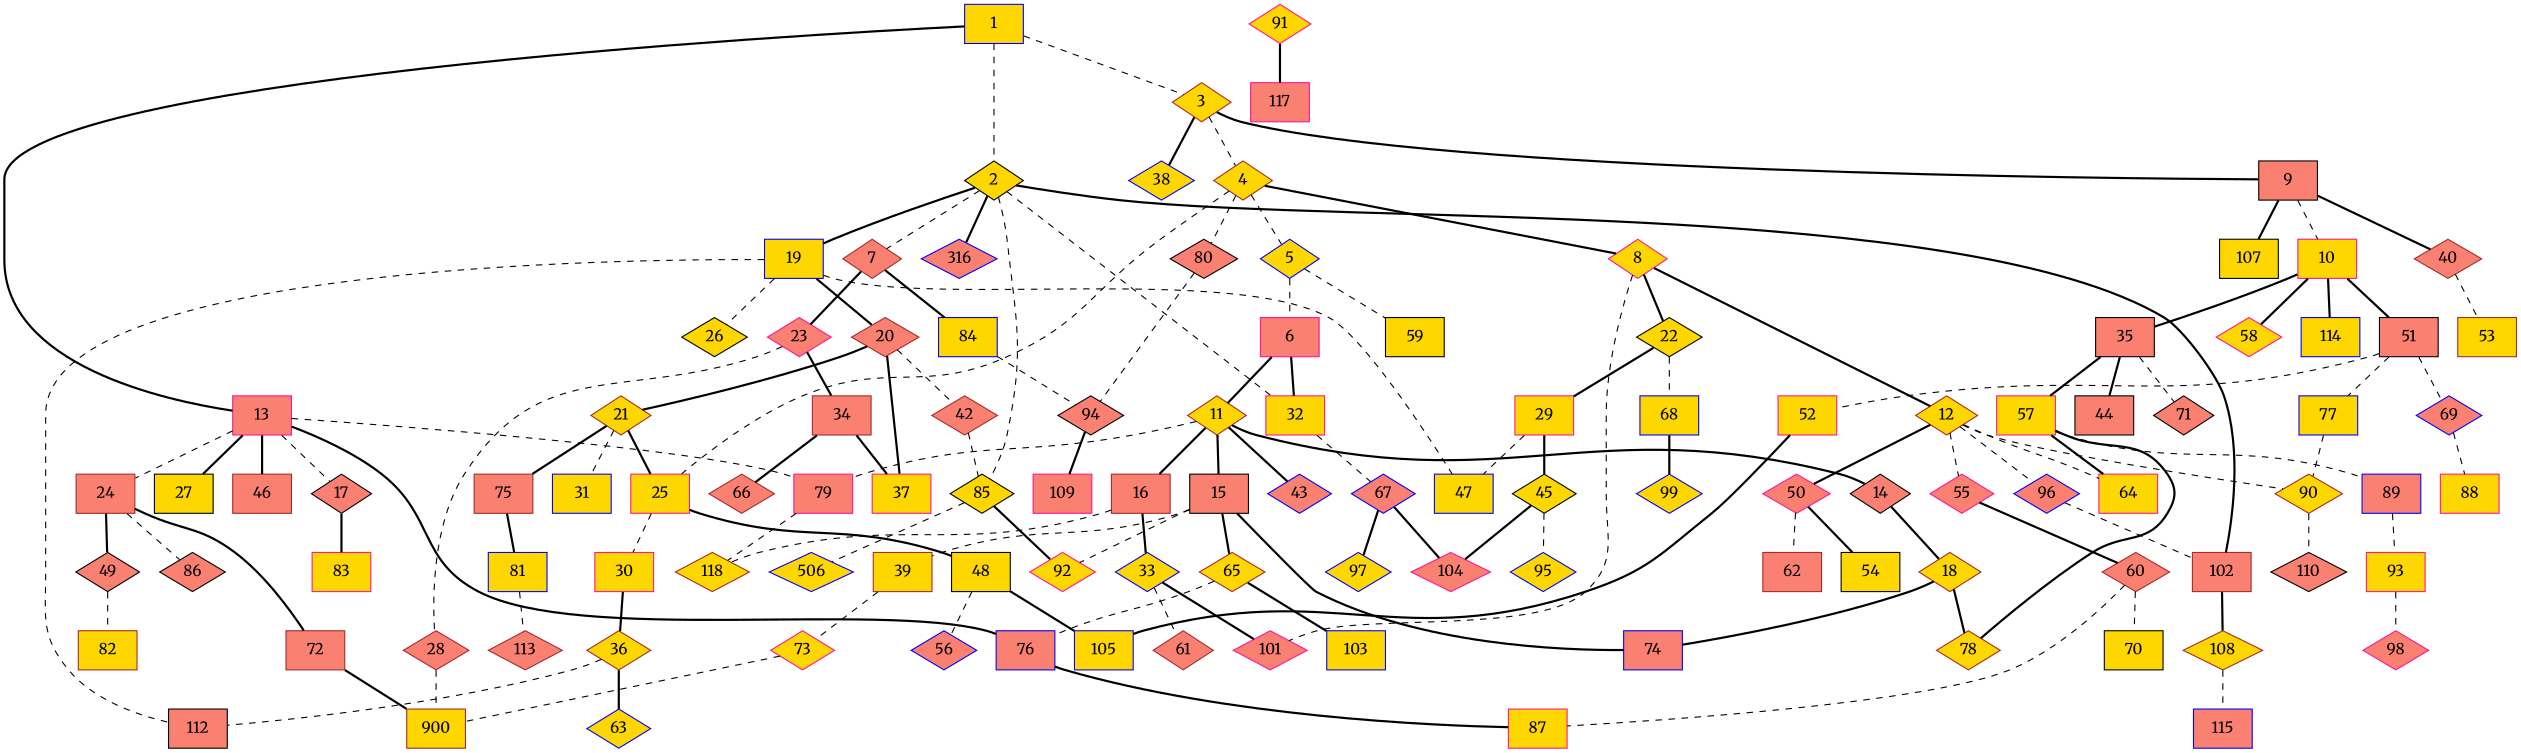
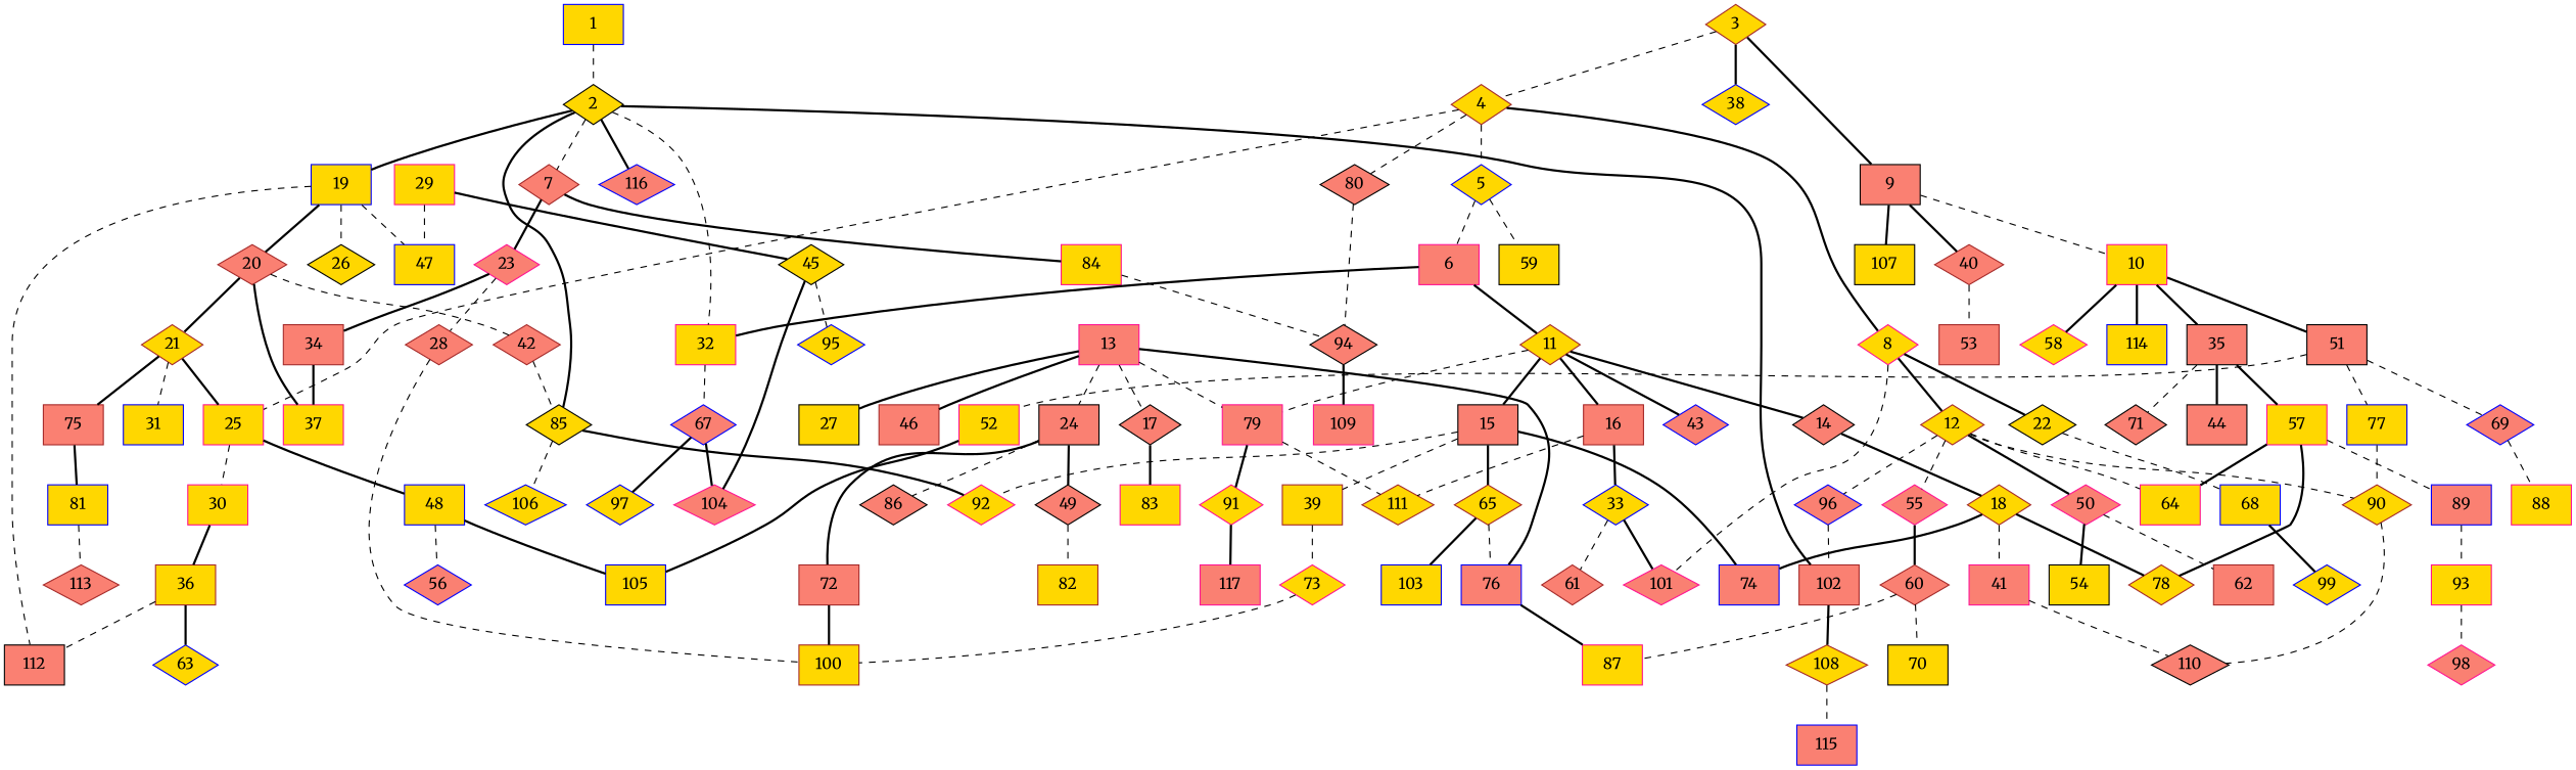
  graph {
    fontname=Merriweather
    node [color=brown fillcolor=gold fontname=Merriweather shape=box style=filled]
    edge [fontname=Merriweather style=bold]
    1 [color=blue]
    2 [color=black shape=diamond]
    3 [shape=diamond]
    13 [color=deeppink fillcolor=salmon]
    7 [fillcolor=salmon shape=diamond]
    19 [color=blue]
    32 [color=deeppink]
    85 [color=black shape=diamond]
    102 [fillcolor=salmon]
-   116 [color=blue fillcolor=salmon shape=diamond label=316]
+   116 [color=blue fillcolor=salmon shape=diamond]
    4 [shape=diamond]
    9 [color=black fillcolor=salmon]
    38 [color=blue shape=diamond]
    79 [color=deeppink fillcolor=salmon]
    17 [color=black fillcolor=salmon shape=diamond]
-   24 [fillcolor=salmon]
+   24 [color=black fillcolor=salmon]
    27 [color=black]
    46 [fillcolor=salmon]
    76 [color=blue fillcolor=salmon]
    23 [color=deeppink fillcolor=salmon shape=diamond]
-   84 [color=blue]
+   84 [color=deeppink]
    20 [fillcolor=salmon shape=diamond]
    26 [color=black shape=diamond]
    47 [color=blue]
    112 [color=black fillcolor=salmon]
    67 [color=blue fillcolor=salmon shape=diamond]
    92 [color=deeppink shape=diamond]
-   106 [color=blue shape=diamond label=506]
+   106 [color=blue shape=diamond]
    108 [shape=diamond]
    5 [color=blue shape=diamond]
    8 [color=deeppink shape=diamond]
    25 [color=deeppink]
    80 [color=black fillcolor=salmon shape=diamond]
    10 [color=deeppink]
    40 [fillcolor=salmon shape=diamond]
    107 [color=black]
    6 [color=deeppink fillcolor=salmon]
    59 [color=black]
    12 [shape=diamond]
    22 [color=black shape=diamond]
    101 [color=deeppink fillcolor=salmon shape=diamond]
    30 [color=deeppink]
-   48 [color=black]
+   48 [color=blue]
    94 [color=black fillcolor=salmon shape=diamond]
    11 [shape=diamond]
    14 [color=black fillcolor=salmon shape=diamond]
    15 [color=black fillcolor=salmon]
    16 [fillcolor=salmon]
    43 [color=blue fillcolor=salmon shape=diamond]
    28 [fillcolor=salmon shape=diamond]
    34 [fillcolor=salmon]
    50 [color=deeppink fillcolor=salmon shape=diamond]
    55 [color=deeppink fillcolor=salmon shape=diamond]
    64 [color=deeppink]
    90 [shape=diamond]
    96 [color=blue fillcolor=salmon shape=diamond]
    29 [color=deeppink]
    68 [color=blue]
    35 [color=black fillcolor=salmon]
    51 [color=black fillcolor=salmon]
    58 [color=deeppink shape=diamond]
    114 [color=blue]
-   53
+   53 [fillcolor=salmon]
    44 [color=black fillcolor=salmon]
    57 [color=deeppink]
    71 [color=black fillcolor=salmon shape=diamond]
    52 [color=deeppink]
    69 [color=blue fillcolor=salmon shape=diamond]
    77 [color=blue]
    18 [shape=diamond]
    39
    65 [shape=diamond]
    74 [color=blue fillcolor=salmon]
    33 [color=blue shape=diamond]
-   111 [shape=diamond label=118]
+   111 [shape=diamond]
    91 [color=deeppink shape=diamond]
    54 [color=black]
    62 [fillcolor=salmon]
    60 [fillcolor=salmon shape=diamond]
    110 [color=black fillcolor=salmon shape=diamond]
    83 [color=deeppink]
    49 [color=black fillcolor=salmon shape=diamond]
    72 [fillcolor=salmon]
    86 [color=black fillcolor=salmon shape=diamond]
    87 [color=deeppink]
+   41 [color=deeppink fillcolor=salmon]
    78 [shape=diamond]
    73 [color=deeppink shape=diamond]
    103 [color=blue]
    61 [fillcolor=salmon shape=diamond]
    21 [shape=diamond]
    37 [color=deeppink]
    42 [fillcolor=salmon shape=diamond]
    31 [color=blue]
    75 [fillcolor=salmon]
    81 [color=blue]
    45 [color=black shape=diamond]
    99 [color=blue shape=diamond]
-   100 [label=900]
-   66 [fillcolor=salmon shape=diamond]
+   100
    82
-   36 [shape=diamond]
+   36
    56 [color=blue fillcolor=salmon shape=diamond]
    105 [color=blue]
    95 [color=blue shape=diamond]
    104 [color=deeppink fillcolor=salmon shape=diamond]
    63 [color=blue shape=diamond]
    97 [color=blue shape=diamond]
    89 [color=blue fillcolor=salmon]
    88 [color=deeppink]
    70 [color=black]
    93 [color=deeppink]
    113 [fillcolor=salmon shape=diamond]
    117 [color=deeppink fillcolor=salmon]
    109 [color=deeppink fillcolor=salmon]
    98 [color=deeppink fillcolor=salmon shape=diamond]
    115 [color=blue fillcolor=salmon]
    1 -- 2 [style=dashed]
-   1 -- 3 [style=dashed]
-   1 -- 13
    2 -- 7 [style=dashed]
    2 -- 19
    2 -- 32 [style=dashed]
-   2 -- 85 [style=dashed]
+   2 -- 85
    2 -- 102
    2 -- 116
    3 -- 4 [style=dashed]
    3 -- 9
    3 -- 38
    13 -- 79 [style=dashed]
    13 -- 17 [style=dashed]
    13 -- 24 [style=dashed]
    13 -- 27
    13 -- 46
    13 -- 76
    7 -- 23
    7 -- 84
    19 -- 20
    19 -- 26 [style=dashed]
    19 -- 47 [style=dashed]
    19 -- 112 [style=dashed]
    32 -- 67 [style=dashed]
    85 -- 92
    85 -- 106 [style=dashed]
    102 -- 108
    4 -- 5 [style=dashed]
    4 -- 8
    4 -- 25 [style=dashed]
    4 -- 80 [style=dashed]
    9 -- 10 [style=dashed]
    9 -- 40
    9 -- 107
    79 -- 111 [style=dashed]
+   79 -- 91
    17 -- 83
    24 -- 49
    24 -- 72
    24 -- 86 [style=dashed]
    76 -- 87
    23 -- 28 [style=dashed]
    23 -- 34
    84 -- 94 [style=dashed]
    20 -- 21
    20 -- 37
    20 -- 42 [style=dashed]
    67 -- 104
    67 -- 97
    108 -- 115 [style=dashed]
    5 -- 6 [style=dashed]
    5 -- 59 [style=dashed]
    8 -- 12
    8 -- 22
    8 -- 101 [style=dashed]
    25 -- 30 [style=dashed]
    25 -- 48
    80 -- 94 [style=dashed]
    10 -- 35
    10 -- 51
    10 -- 58
    10 -- 114
    40 -- 53 [style=dashed]
    6 -- 32
    6 -- 11
    12 -- 50
    12 -- 55 [style=dashed]
    12 -- 64 [style=dashed]
    12 -- 90 [style=dashed]
    12 -- 96 [style=dashed]
-   22 -- 29
    22 -- 68 [style=dashed]
    30 -- 36
    48 -- 56 [style=dashed]
    48 -- 105
    94 -- 109
    11 -- 79 [style=dashed]
    11 -- 14
    11 -- 15
    11 -- 16
    11 -- 43
    14 -- 18
    15 -- 92 [style=dashed]
    15 -- 39 [style=dashed]
    15 -- 65
    15 -- 74
    16 -- 33
    16 -- 111 [style=dashed]
    28 -- 100 [style=dashed]
    34 -- 37
-   34 -- 66
    50 -- 54
    50 -- 62 [style=dashed]
    55 -- 60
    90 -- 110 [style=dashed]
    96 -- 102 [style=dashed]
    29 -- 47 [style=dashed]
    29 -- 45
    68 -- 99
    35 -- 44
    35 -- 57
    35 -- 71 [style=dashed]
    51 -- 52 [style=dashed]
    51 -- 69 [style=dashed]
    51 -- 77 [style=dashed]
    57 -- 64
    57 -- 78
    57 -- 89 [style=dashed]
    52 -- 105
    69 -- 88 [style=dashed]
    77 -- 90 [style=dashed]
    18 -- 74
+   18 -- 41 [style=dashed]
    18 -- 78
    39 -- 73 [style=dashed]
    65 -- 76 [style=dashed]
    65 -- 103
    33 -- 101
    33 -- 61 [style=dashed]
    91 -- 117
    60 -- 87 [style=dashed]
    60 -- 70 [style=dashed]
    49 -- 82 [style=dashed]
    72 -- 100
+   41 -- 110 [style=dashed]
    73 -- 100 [style=dashed]
    21 -- 25
    21 -- 31 [style=dashed]
    21 -- 75
    42 -- 85 [style=dashed]
    75 -- 81
    81 -- 113 [style=dashed]
    45 -- 95 [style=dashed]
    45 -- 104
    36 -- 112 [style=dashed]
    36 -- 63
    89 -- 93 [style=dashed]
    93 -- 98 [style=dashed]
  }
